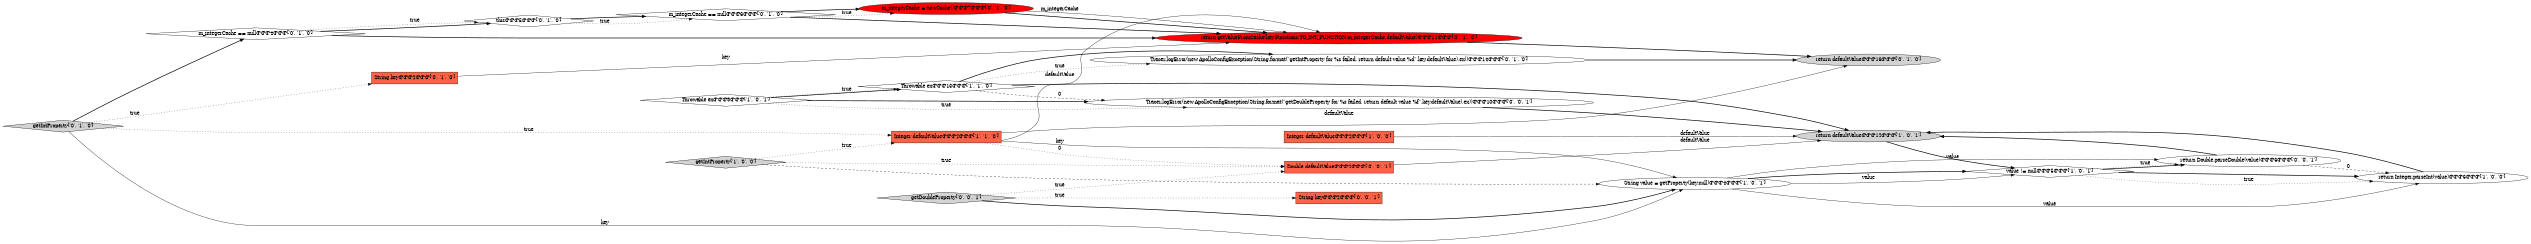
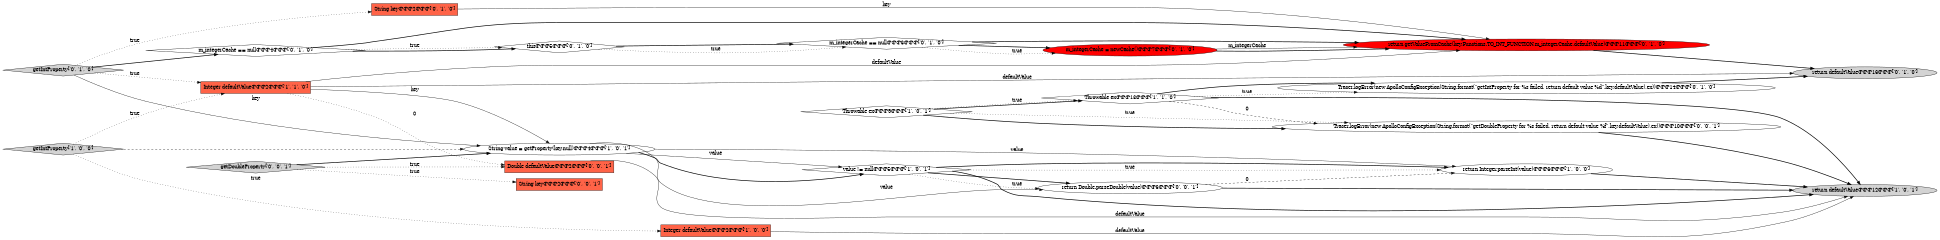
  digraph {
    rankdir=LR
    node [fillcolor=white shape=ellipse style=filled]
    edge [style=bold]
    n1 [label="Tracer.logError(new ApolloConfigException(String.format(\"getIntProperty for %s failed, return default value %d\",key,defaultValue),ex))@@@14@@@['0', '1', '0']"]
    n2 [fillcolor=lightgray label="return defaultValue@@@16@@@['0', '1', '0']"]
    n3 [fillcolor=tomato label="Double defaultValue@@@2@@@['0', '0', '1']" shape=box]
    n4 [fillcolor=lightgray label="return defaultValue@@@12@@@['1', '0', '1']"]
    n5 [label="Tracer.logError(new ApolloConfigException(String.format(\"getDoubleProperty for %s failed, return default value %f\",key,defaultValue),ex))@@@10@@@['0', '0', '1']"]
    n6 [fillcolor=tomato label="Integer defaultValue@@@2@@@['1', '1', '0']" shape=box]
    n7 [label="String value = getProperty(key,null)@@@4@@@['1', '0', '1']"]
    n8 [fillcolor=red label="return getValueFromCache(key,Functions.TO_INT_FUNCTION,m_integerCache,defaultValue)@@@11@@@['0', '1', '0']"]
    n9 [label="return Double.parseDouble(value)@@@6@@@['0', '0', '1']"]
    n10 [label="value != null@@@5@@@['1', '0', '1']" shape=diamond]
    n11 [label="return Integer.parseInt(value)@@@6@@@['1', '0', '0']"]
    n12 [fillcolor=lightgray label="getIntProperty['0', '1', '0']" shape=diamond]
    n13 [fillcolor=tomato label="String key@@@2@@@['0', '1', '0']" shape=box]
    n14 [label="m_integerCache == null@@@4@@@['0', '1', '0']" shape=diamond]
    n15 [label="this@@@5@@@['0', '1', '0']" shape=diamond]
    n16 [fillcolor=red label="m_integerCache = newCache()@@@7@@@['0', '1', '0']"]
    n17 [fillcolor=tomato label="String key@@@2@@@['0', '0', '1']" shape=box]
    n18 [fillcolor=lightgray label="getDoubleProperty['0', '0', '1']" shape=diamond]
    n19 [label="Throwable ex@@@9@@@['1', '0', '1']" shape=diamond]
    n20 [label="Throwable ex@@@13@@@['1', '1', '0']" shape=diamond]
    n21 [label="m_integerCache == null@@@6@@@['0', '1', '0']" shape=diamond]
    n22 [fillcolor=tomato label="Integer defaultValue@@@2@@@['1', '0', '0']" shape=box]
    n23 [fillcolor=lightgray label="getIntProperty['1', '0', '0']" shape=diamond]
    n1 -> n2
    n3 -> n4 [label=defaultValue style=solid]
    n5 -> n4
    n6 -> n2 [label=defaultValue style=solid]
    n6 -> n3 [label=0 style=dotted]
    n6 -> n7 [label=key style=solid]
    n6 -> n8 [label=defaultValue style=solid]
    n7 -> n9 [label=value style=solid]
    n7 -> n10 [label=value style=solid]
    n7 -> n10
    n7 -> n11 [label=value style=solid]
    n8 -> n2
    n9 -> n4
    n9 -> n11 [label=0 style=dashed]
-   n4 -> n10
+   n10 -> n4
    n10 -> n9
    n10 -> n9 [label=true style=dotted]
    n10 -> n11
    n10 -> n11 [label=true style=dotted]
    n11 -> n4
    n12 -> n6 [label=true style=dotted]
    n12 -> n7 [label=key style=solid]
    n12 -> n13 [label=true style=dotted]
    n12 -> n14
    n13 -> n8 [label=key style=solid]
    n14 -> n8
    n14 -> n15 [label=true style=dotted]
    n14 -> n15
    n15 -> n21
    n15 -> n21 [label=true style=dotted]
    n16 -> n8
    n16 -> n8 [label=m_integerCache style=solid]
    n18 -> n3 [label=true style=dotted]
    n18 -> n7
    n18 -> n17 [label=true style=dotted]
    n19 -> n5
    n19 -> n5 [label=true style=dotted]
    n19 -> n20 [label=true style=dotted]
    n19 -> n20
    n20 -> n1
    n20 -> n1 [label=true style=dotted]
    n20 -> n4
    n20 -> n5 [label=0 style=dashed]
    n21 -> n8
    n21 -> n16
    n21 -> n16 [label=true style=dotted]
    n22 -> n4 [label=defaultValue style=solid]
    n23 -> n6 [label=true style=dotted]
    n23 -> n7 [style=dashed]
-   n23 -> n3 [label=true style=dotted]
+   n23 -> n22 [label=true style=dotted]
  }
